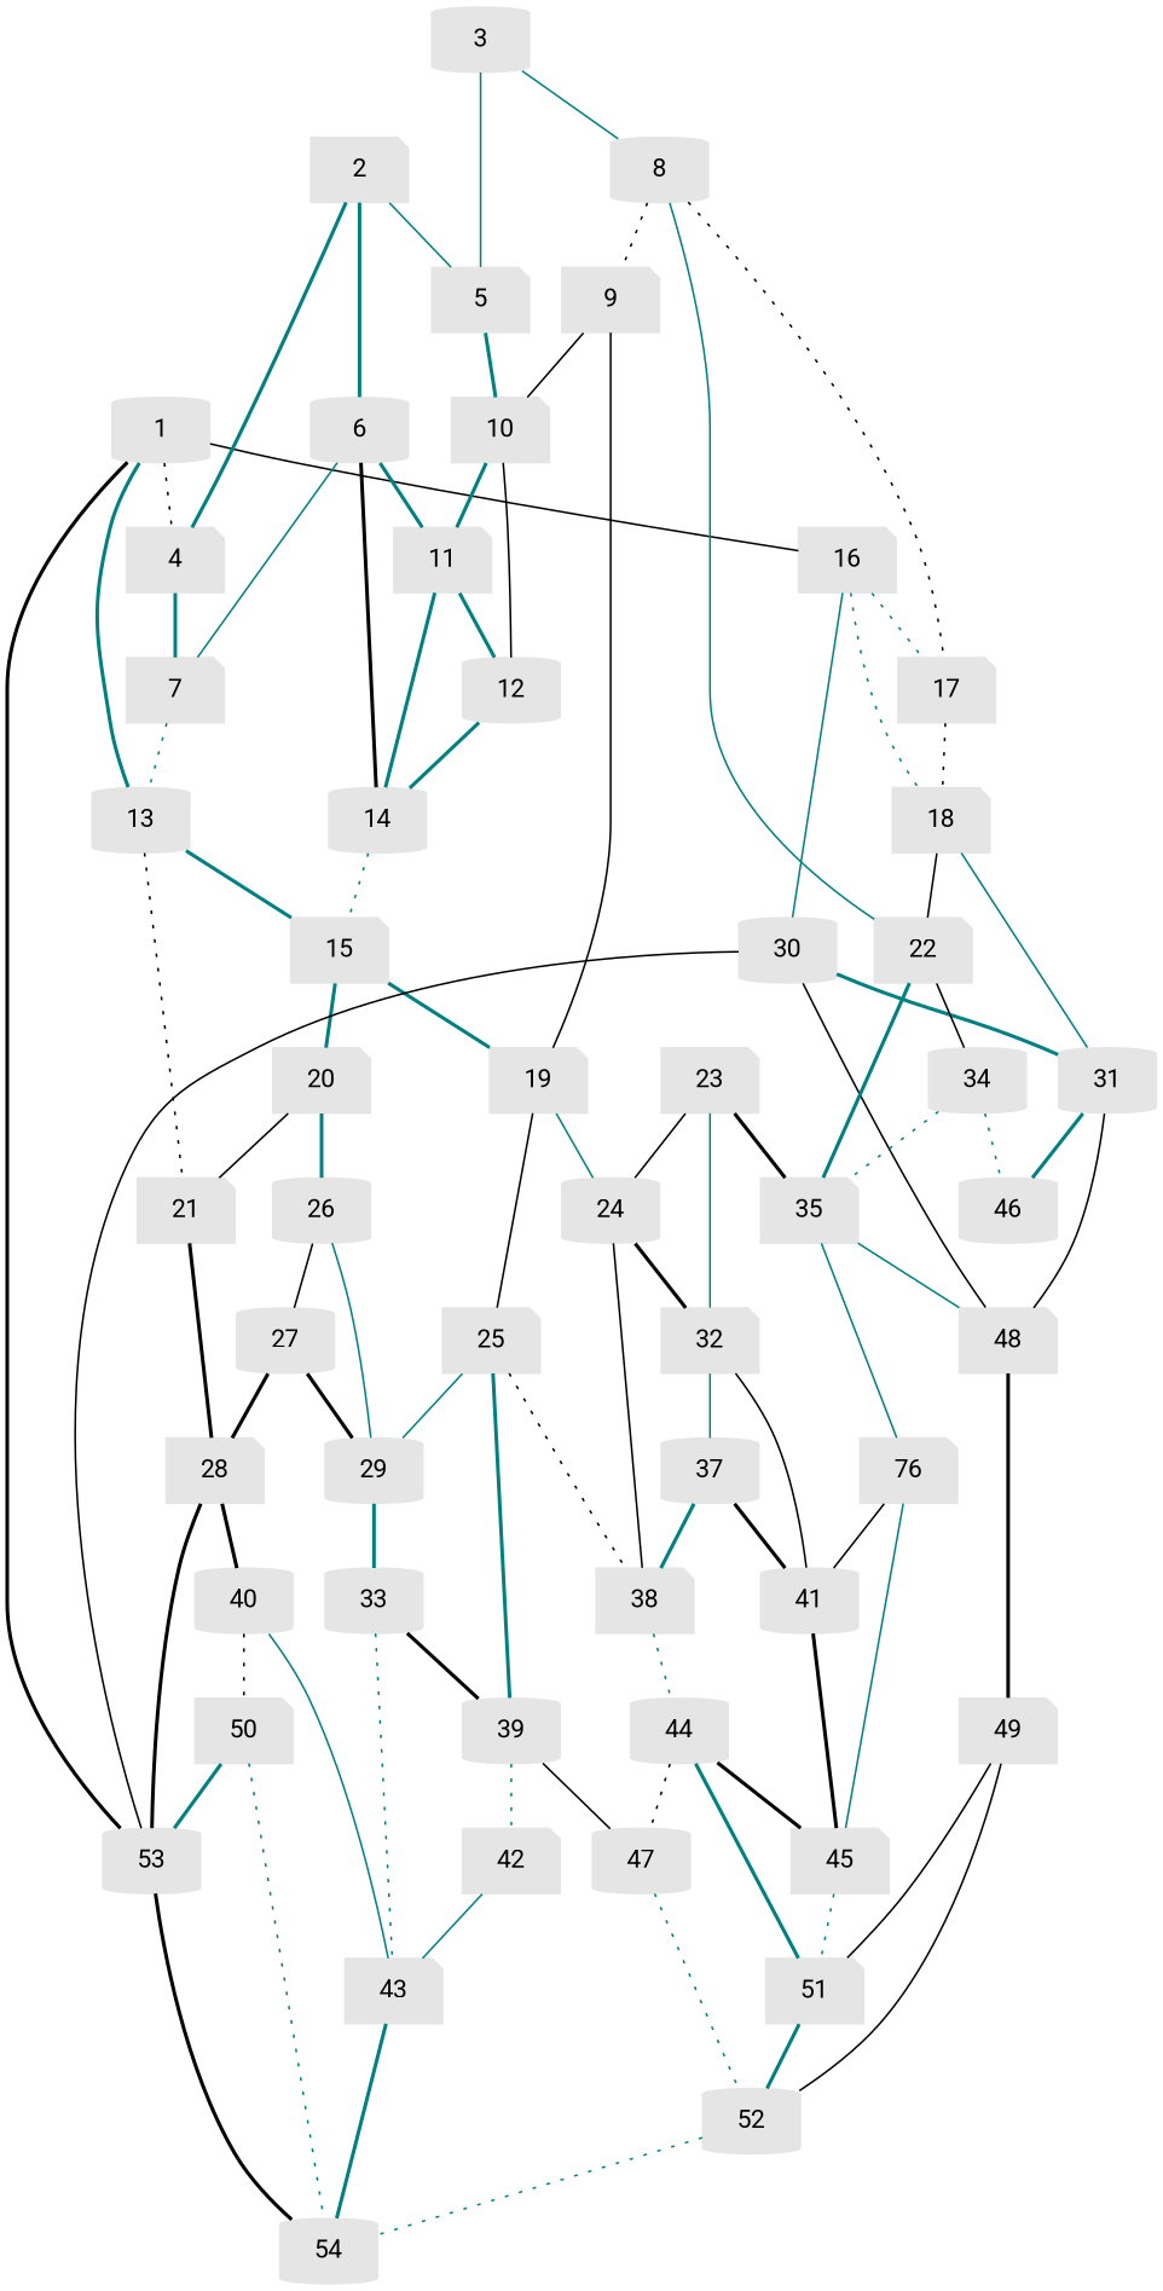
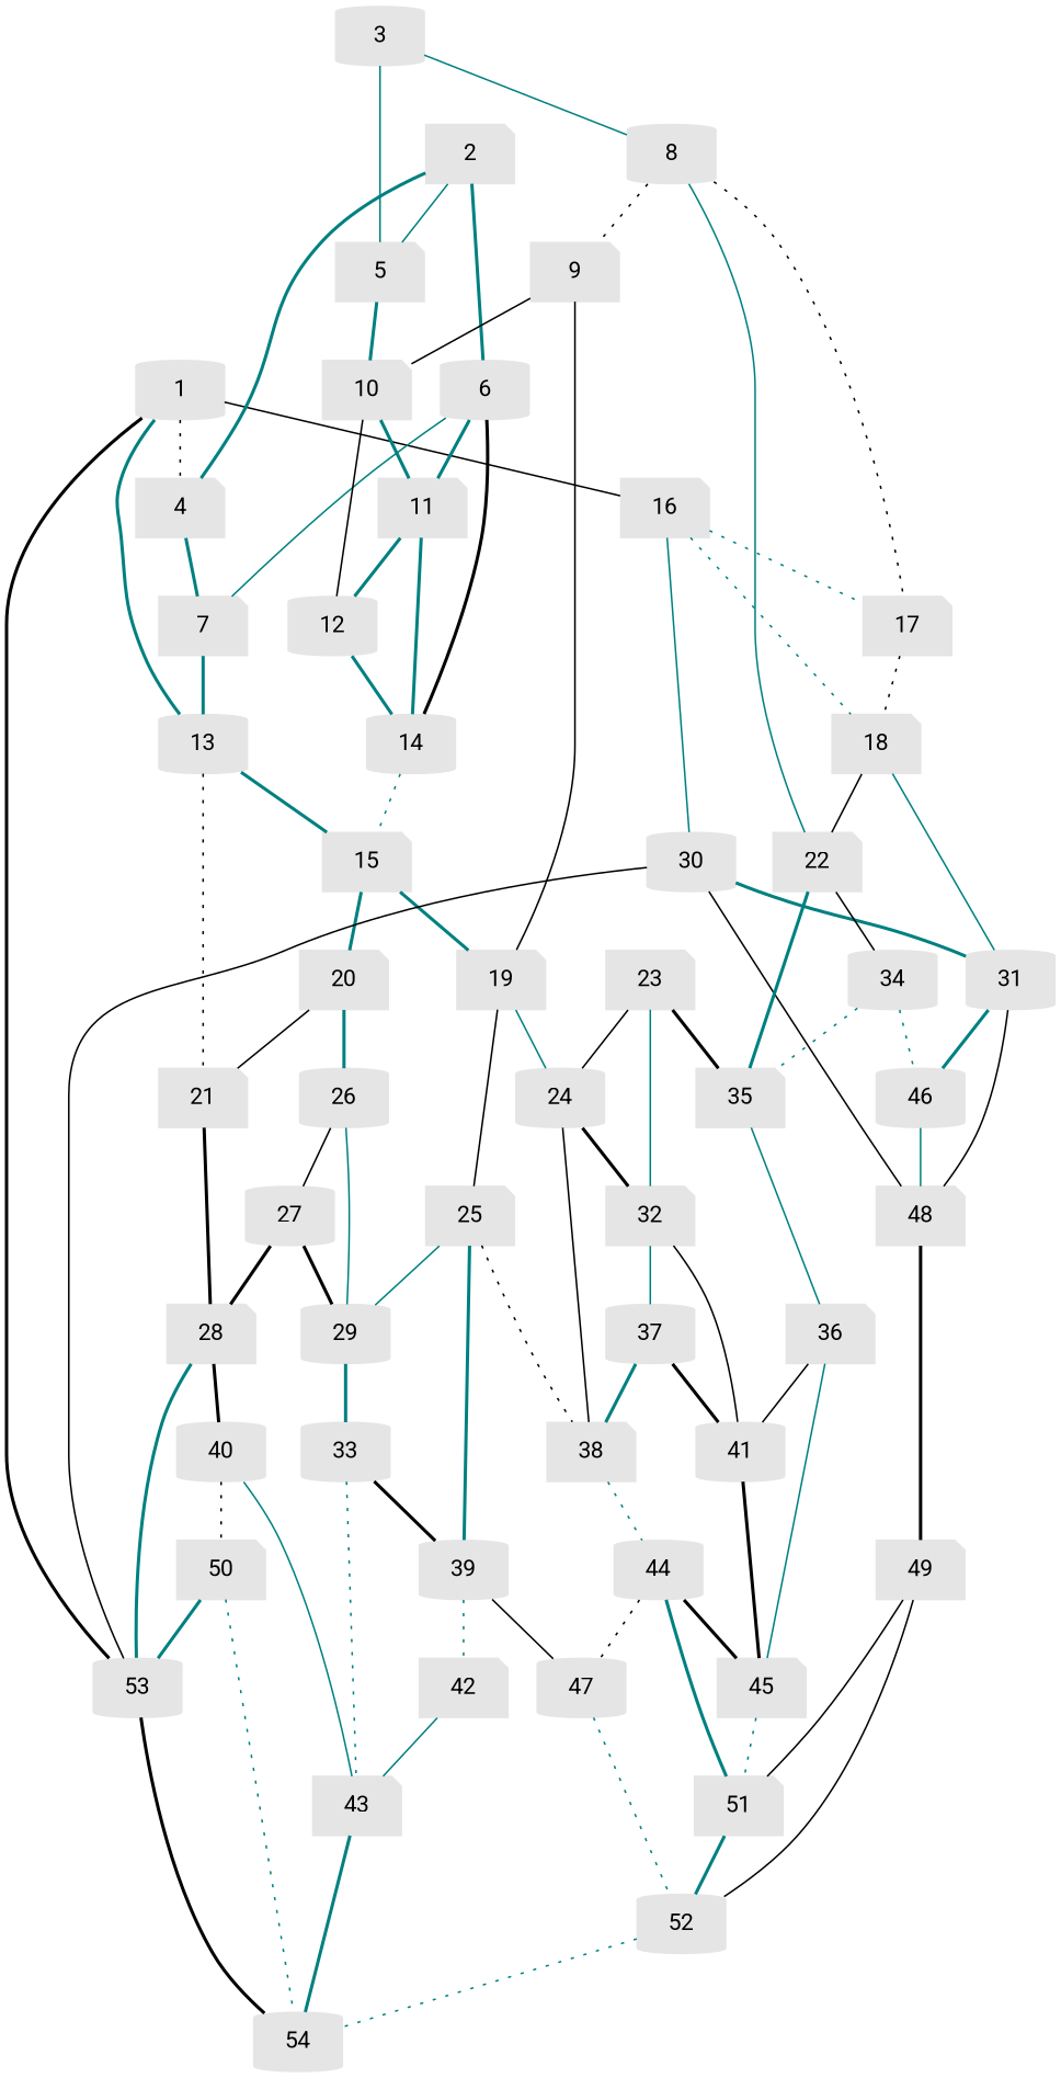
  graph {
    fontname=Roboto
    node [color=gray90 fontname=Roboto shape=note style=filled]
    edge [color=teal fontname=Roboto style=bold weight=1.0]
    1 [shape=cylinder]
    4
    13 [shape=cylinder]
    16
    53 [shape=cylinder]
    7
    15
    21
    17
    18
    30 [shape=cylinder]
    54 [shape=cylinder]
    2
    5
    6 [shape=cylinder]
    10
    11
    14 [shape=cylinder]
    3 [shape=cylinder]
    8 [shape=cylinder]
    9
    22
    12 [shape=cylinder]
    19
    34 [shape=cylinder]
    35
    24 [shape=cylinder]
    25
    20
    28
    26 [shape=cylinder]
    31 [shape=cylinder]
    48
    46 [shape=cylinder]
    32
    38
    29 [shape=cylinder]
    39 [shape=cylinder]
    27 [shape=cylinder]
    40 [shape=cylinder]
-   36 [label=76]
+   36
    23
    37 [shape=cylinder]
    41 [shape=cylinder]
    44 [shape=cylinder]
    33 [shape=cylinder]
    42
    47 [shape=cylinder]
    43
    50
    49
    45
    51
    52 [shape=cylinder]
    1 -- 4 [color=black style=dotted weight=2.0]
    1 -- 13
    1 -- 16 [color=black style=solid]
    1 -- 53 [color=black]
    4 -- 7
    13 -- 15
    13 -- 21 [color=black style=dotted]
    16 -- 17 [style=dotted weight=2.0]
    16 -- 18 [style=dotted]
    16 -- 30 [style=solid]
    53 -- 54 [color=black]
-   7 -- 13 [style=dotted]
+   7 -- 13
    15 -- 19
    15 -- 20
    21 -- 28 [color=black]
    17 -- 18 [color=black style=dotted]
    18 -- 22 [color=black style=solid]
    18 -- 31 [style=solid]
    30 -- 53 [color=black style=solid]
    30 -- 31
    30 -- 48 [color=black style=solid]
    2 -- 4
    2 -- 5 [style=solid]
    2 -- 6
    5 -- 10
    6 -- 7 [style=solid]
    6 -- 11
    6 -- 14 [color=black]
    10 -- 11
    10 -- 12 [color=black style=solid]
    11 -- 14
    11 -- 12
    14 -- 15 [style=dotted]
    3 -- 5 [style=solid weight=2.0]
    3 -- 8 [style=solid]
    8 -- 17 [color=black style=dotted]
    8 -- 9 [color=black style=dotted]
    8 -- 22 [style=solid]
    9 -- 10 [color=black style=solid]
    9 -- 19 [color=black style=solid]
    22 -- 34 [color=black style=solid]
    22 -- 35
    12 -- 14
    19 -- 24 [style=solid]
    19 -- 25 [color=black style=solid]
    34 -- 35 [style=dotted]
    34 -- 46 [style=dotted weight=2.0]
    35 -- 36 [style=solid]
    24 -- 32 [color=black]
    24 -- 38 [color=black style=solid]
    25 -- 38 [color=black style=dotted]
    25 -- 29 [style=solid]
    25 -- 39
    20 -- 21 [color=black style=solid]
    20 -- 26 [weight=2.0]
-   28 -- 53 [color=black]
+   28 -- 53
    28 -- 40 [color=black]
    26 -- 29 [style=solid]
    26 -- 27 [color=black style=solid]
    31 -- 48 [color=black style=solid]
    31 -- 46
    48 -- 49 [color=black weight=2.0]
-   35 -- 48 [style=solid]
+   46 -- 48 [style=solid]
    32 -- 37 [style=solid]
    32 -- 41 [color=black style=solid]
    38 -- 44 [style=dotted]
    29 -- 33
    39 -- 42 [style=dotted]
    39 -- 47 [color=black style=solid]
    27 -- 28 [color=black]
    27 -- 29 [color=black]
    40 -- 43 [style=solid]
    40 -- 50 [color=black style=dotted]
    36 -- 41 [color=black style=solid]
    36 -- 45 [style=solid]
    23 -- 35 [color=black]
    23 -- 24 [color=black style=solid]
    23 -- 32 [style=solid]
    37 -- 38
    37 -- 41 [color=black]
    41 -- 45 [color=black]
    44 -- 47 [color=black style=dotted]
    44 -- 45 [color=black]
    44 -- 51
    33 -- 39 [color=black]
    33 -- 43 [style=dotted]
    42 -- 43 [style=solid]
    47 -- 52 [style=dotted]
    43 -- 54
    50 -- 53 [weight=2.0]
    50 -- 54 [style=dotted]
    49 -- 51 [color=black style=solid]
    49 -- 52 [color=black style=solid]
    45 -- 51 [style=dotted]
    51 -- 52
    52 -- 54 [style=dotted]
  }
